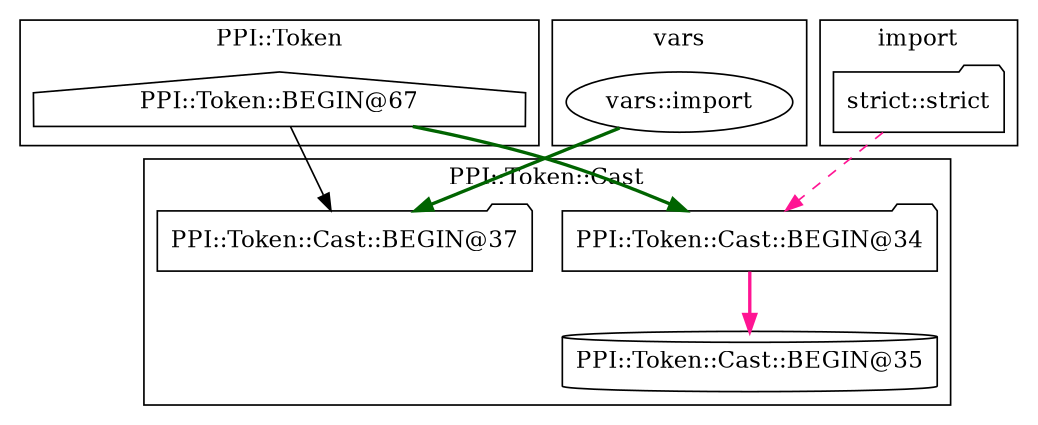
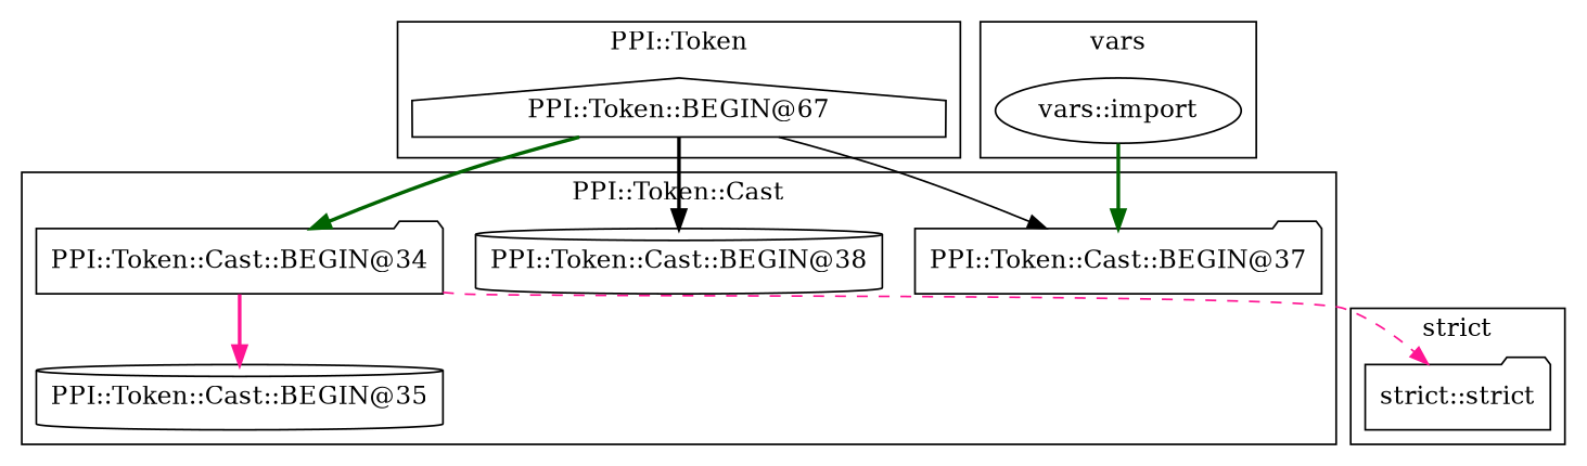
  digraph {
    node [shape=folder]
    edge [color=black style=bold]
    "PPI::Token::BEGIN@67" [shape=house]
+   "PPI::Token::Cast::BEGIN@38" [shape=cylinder]
    "PPI::Token::Cast::BEGIN@35" [shape=cylinder]
    "PPI::Token::Cast::BEGIN@37"
    "PPI::Token::Cast::BEGIN@34"
    "vars::import" [shape=ellipse]
    n7 [label="strict::strict"]
    subgraph cluster_1 {
      label="PPI::Token"
      "PPI::Token::BEGIN@67"
    }
    subgraph cluster_2 {
      label="PPI::Token::Cast"
+     "PPI::Token::Cast::BEGIN@38"
      "PPI::Token::Cast::BEGIN@35"
      "PPI::Token::Cast::BEGIN@37"
      "PPI::Token::Cast::BEGIN@34"
    }
    subgraph cluster_3 {
      label=vars
      "vars::import"
    }
    subgraph cluster_4 {
-     label=import
+     label="strict"
      n7
    }
+   "PPI::Token::BEGIN@67" -> "PPI::Token::Cast::BEGIN@38"
    "PPI::Token::BEGIN@67" -> "PPI::Token::Cast::BEGIN@37" [style=solid]
    "PPI::Token::BEGIN@67" -> "PPI::Token::Cast::BEGIN@34" [color=darkgreen]
    "PPI::Token::Cast::BEGIN@34" -> "PPI::Token::Cast::BEGIN@35" [color=deeppink]
-   n7 -> "PPI::Token::Cast::BEGIN@34" [color=deeppink style=dashed]
+   "PPI::Token::Cast::BEGIN@34" -> n7 [color=deeppink style=dashed]
    "vars::import" -> "PPI::Token::Cast::BEGIN@37" [color=darkgreen]
  }
